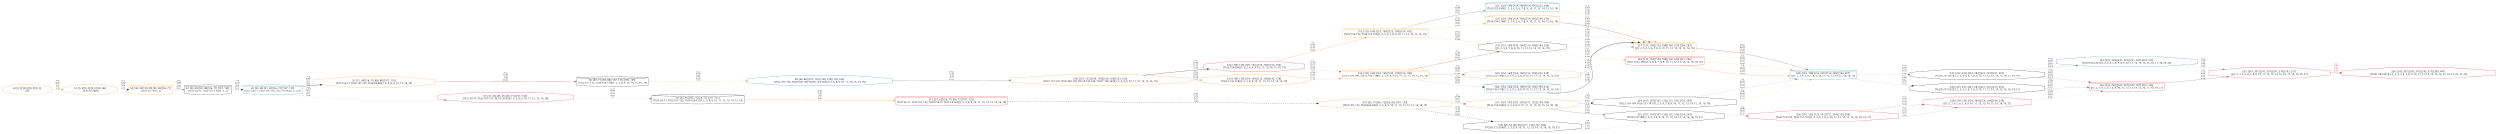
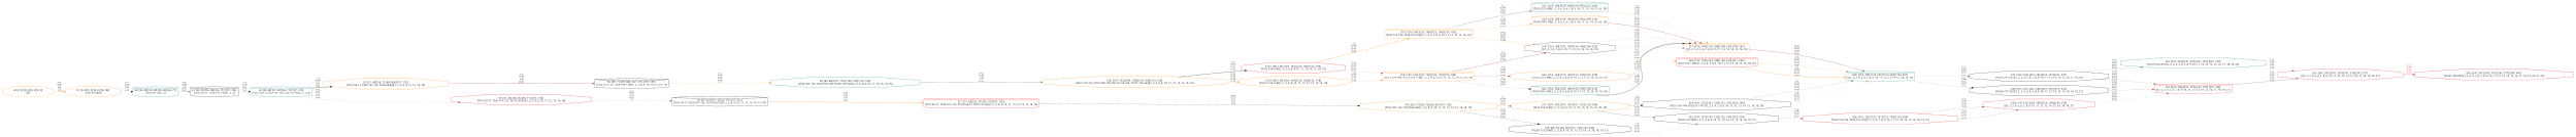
  digraph {
    fontname=Ubuntu
    rankdir=LR
    node [color=darkorange fontname=Ubuntu shape=octagon]
    edge [color=brown fontname=Ubuntu fontsize=8 style=dashed]
    n1 [label="S0: [0, 0] [0, 0] [0, 0] [0, 0] \n{}{}"]
    n2 [label="S1: [0, 0] [0, 0] [0, 0] [30, 38] \n{T0J0:30-38}{1}"]
-   n3 [label="S2: [30, 30] [30, 30] [30, 38] [56, 71] \n{T0J1:56-71}{1, 2}" shape=cylinder]
+   n3 [color=teal label="S2: [30, 30] [30, 30] [30, 38] [56, 71] \n{T0J1:56-71}{1, 2}" shape=cylinder]
    n4 [color=black label="S3: [30, 30] [30, 38] [56, 71] [107, 135] \n{T0J1:56-71, T0J2:107-135}{1, 2, 3}" shape=cylinder]
    n5 [color=teal label="S4: [30, 38] [31, 40] [56, 71] [107, 135] \n{T0J1:56-71, T0J2:107-135, T0J7:31-40}{1, 2, 3, 8}" shape=cylinder]
    n6 [label="S5: [31, 40] [56, 71] [69, 88] [107, 135] \n{T0J1:56-71, T0J2:107-135, T0J8:69-88}{1, 2, 3, 8, 9, 14, 15, 16, 19}"]
    n7 [color=red label="S7: [31, 40] [35, 45] [56, 71] [107, 135] \n{T0J1:56-71, T0J2:107-135, T0J13:35-45}{1, 2, 3, 8, 9, 10, 11, 12, 13, 14, 18}"]
    n8 [color=black label="S6: [69, 71] [69, 88] [107, 135] [109, 139] \n{T0J2:107-135, T0J9:109-139}{1, 2, 3, 8, 9, 10, 14, 15, 16, 19}" shape=cylinder]
    n9 [color=black label="S9: [35, 45] [56, 71] [56, 72] [107, 135] \n{T0J1:56-71, T0J2:107-135, T0J14:56-72}{1, 2, 3, 8, 9, 10, 11, 12, 13, 14, 15, 18}" shape=cylinder]
    n10 [color=teal label="S8: [69, 88] [107, 135] [109, 139] [133, 169] \n{T0J2:107-135, T0J9:109-139, T0J10:133-169}{1, 2, 3, 8, 9, 10, 11, 14, 15, 16, 19}"]
    n11 [label="S10: [107, 135] [109, 139] [129, 164] [133, 169] \n{T0J2:107-135, T0J9:109-139, T0J10:133-169, T0J11:129-164}{1, 2, 3, 8, 9, 10, 11, 12, 14, 15, 16, 19}"]
    n12 [color=red label="S11: [51, 65] [56, 71] [56, 72] [107, 135] \n{T0J1:56-71, T0J2:107-135, T0J14:56-72, T0J15:51-65}{1, 2, 3, 8, 9, 10, 11, 12, 13, 14, 15, 16, 18}" shape=cylinder]
    n13 [color=red label="S12: [109, 139] [129, 164] [133, 169] [154, 194] \n{T0J3:154-194}{1, 2, 3, 4, 8, 9, 10, 11, 12, 14, 15, 16, 19}"]
    n14 [label="S13: [109, 139] [129, 164] [133, 169] [142, 178] \n{T0J12:142-178}{1, 2, 3, 8, 9, 10, 11, 12, 13, 14, 15, 16, 19}"]
    n15 [label="S14: [56, 71] [56, 72] [66, 85] [107, 135] \n{T0J2:107-135, T0J18:66-85}{1, 2, 3, 8, 9, 10, 11, 12, 13, 14, 15, 16, 18, 19}"]
    n16 [label="S15: [129, 164] [133, 169] [153, 194] [154, 195] \n{T0J3:154-194, T0J6:153-195}{1, 2, 3, 4, 7, 8, 9, 10, 11, 12, 14, 15, 16, 19}" shape=cylinder]
    n17 [label="S16: [129, 164] [133, 169] [142, 178] [154, 198] \n{T0J3:154-198, T0J12:142-178}{1, 2, 3, 4, 8, 9, 10, 11, 12, 13, 14, 15, 16, 19}" shape=cylinder]
    n18 [label="S17: [107, 107] [107, 107] [107, 135] [154, 194] \n{T0J3:154-194}{1, 2, 3, 4, 8, 9, 10, 11, 12, 13, 14, 15, 16, 18, 19}"]
    n19 [color=black label="S18: [66, 72] [66, 85] [107, 135] [122, 204] \n{T0J20:122-204}{1, 2, 3, 8, 9, 10, 11, 12, 13, 14, 15, 16, 18, 19, 21}"]
    n20 [color=black label="S19: [133, 169] [142, 194] [154, 198] [164, 220] \n{}{1, 2, 3, 4, 7, 8, 9, 10, 11, 12, 13, 14, 15, 16, 19}"]
    n21 [label="S20: [154, 164] [154, 169] [154, 195] [194, 214] \n{T0J4:194-214}{1, 2, 3, 4, 5, 6, 7, 8, 9, 10, 11, 12, 14, 15, 16, 19}" shape=cylinder]
    n22 [color=teal label="S21: [154, 164] [154, 169] [154, 195] [222, 249] \n{T0J5:222-249}{1, 2, 3, 4, 5, 6, 7, 8, 9, 10, 11, 12, 14, 15, 16, 19}" shape=cylinder]
    n23 [color=teal label="S22: [154, 164] [154, 169] [154, 178] [194, 214] \n{T0J4:194-214}{1, 2, 3, 4, 5, 6, 8, 9, 10, 11, 12, 13, 14, 15, 16, 19}" shape=cylinder]
    n24 [label="S23: [154, 164] [154, 169] [154, 178] [222, 249] \n{T0J5:222-249}{1, 2, 3, 4, 5, 6, 8, 9, 10, 11, 12, 13, 14, 15, 16, 19}"]
    n25 [color=black label="S24: [107, 107] [107, 135] [151, 191] [154, 194] \n{T0J3:154-194, T0J6:151-191}{1, 2, 3, 4, 7, 8, 9, 10, 11, 12, 13, 14, 15, 16, 18, 19}"]
    n26 [color=black label="S25: [107, 107] [107, 135] [122, 194] [154, 204] \n{T0J3:154-194}{1, 2, 3, 4, 8, 9, 10, 11, 12, 13, 14, 15, 16, 18, 19, 21}"]
    n27 [color=red label="S26: [142, 194] [154, 198] [164, 220] [221, 296] \n{T0J17:221-296}{1, 2, 3, 4, 7, 8, 9, 10, 11, 12, 13, 14, 15, 16, 18, 19}" shape=cylinder]
    n28 [label="S27: [154, 194] [154, 198] [164, 220] [194, 283] \n{}{1, 2, 3, 4, 5, 6, 7, 8, 9, 10, 11, 12, 13, 14, 15, 16, 19}" shape=cylinder]
    n29 [color=teal label="S29: [154, 198] [154, 220] [154, 283] [194, 307] \n{}{1, 2, 3, 4, 5, 6, 7, 8, 9, 10, 11, 12, 13, 14, 15, 16, 18, 19}" shape=cylinder]
    n30 [color=red label="S28: [107, 135] [122, 191] [151, 194] [154, 204] \n{T0J3:154-194, T0J6:151-191}{1, 2, 3, 4, 7, 8, 9, 10, 11, 12, 13, 14, 15, 16, 18, 19, 21}"]
    n31 [color=black label="S31: [222, 222] [222, 283] [222, 307] [241, 307] \n{T0J16:241-307}{1, 2, 3, 4, 5, 6, 7, 8, 9, 10, 11, 12, 13, 14, 15, 16, 17, 18, 19}"]
    n32 [color=black label="S32: [221, 221] [221, 283] [221, 307] [277, 352] \n{T0J20:277-352}{1, 2, 3, 4, 5, 6, 7, 8, 9, 10, 11, 12, 13, 14, 15, 16, 18, 19, 21}"]
    n33 [color=red label="S30: [154, 191] [154, 194] [154, 204] [194, 279] \n{}{1, 2, 3, 4, 5, 6, 7, 8, 9, 10, 11, 12, 13, 14, 15, 16, 18, 19, 21}"]
    n34 [color=red label="S33: [222, 283] [222, 307] [222, 307] [241, 376] \n{}{1, 2, 3, 4, 5, 6, 7, 8, 9, 10, 11, 12, 13, 14, 15, 16, 17, 18, 19, 21}" shape=cylinder]
    n35 [color=teal label="S34: [241, 283] [241, 307] [241, 307] [243, 310] \n{T0J19:243-310}{1, 2, 3, 4, 5, 6, 7, 8, 9, 10, 11, 12, 13, 14, 15, 16, 17, 18, 19, 20}"]
    n36 [color=red label="S35: [241, 307] [241, 307] [241, 310] [243, 377] \n{}{1, 2, 3, 4, 5, 6, 7, 8, 9, 10, 11, 12, 13, 14, 15, 16, 17, 18, 19, 20, 21}"]
    n37 [color=red label="S36: [243, 307] [243, 310] [243, 377] [299, 447] \n{T0J21:299-447}{1, 2, 3, 4, 5, 6, 7, 8, 9, 10, 11, 12, 13, 14, 15, 16, 17, 18, 19, 20, 21, 22}"]
    n1 -> n2 [color=darkorange label="T0 J0\nDL=400\nES=0\nLS=0\nEF=30\nLF=38" style=solid]
    n2 -> n3 [color=black label="T0 J1\nDL=400\nES=30\nLS=38\nEF=56\nLF=71" style=dotted]
    n3 -> n4 [color=gray40 label="T0 J2\nDL=400\nES=30\nLS=38\nEF=107\nLF=135"]
    n4 -> n5 [color=black label="T0 J7\nDL=400\nES=30\nLS=38\nEF=31\nLF=40"]
    n5 -> n6 [color=black label="T0 J8\nDL=400\nES=31\nLS=40\nEF=69\nLF=88" style=solid]
    n5 -> n7 [label="T0 J13\nDL=400\nES=31\nLS=40\nEF=35\nLF=45" style=dotted]
    n6 -> n8 [label="T0 J9\nDL=400\nES=69\nLS=88\nEF=109\nLF=139" style=solid]
    n7 -> n9 [label="T0 J14\nDL=400\nES=35\nLS=45\nEF=56\nLF=72" style=dotted]
    n8 -> n10 [color=darkorange label="T0 J10\nDL=400\nES=69\nLS=88\nEF=133\nLF=169"]
    n9 -> n12 [color=darkorange label="T0 J15\nDL=400\nES=35\nLS=45\nEF=51\nLF=65" style=solid]
    n10 -> n11 [color=gray40 label="T0 J11\nDL=400\nES=69\nLS=88\nEF=129\nLF=164" style=solid]
    n11 -> n13 [color=black label="T0 J3\nDL=400\nES=107\nLS=135\nEF=154\nLF=194" style=solid]
    n11 -> n14 [color=darkorange label="T0 J12\nDL=400\nES=107\nLS=134\nEF=142\nLF=178"]
    n12 -> n15 [color=black label="T0 J18\nDL=400\nES=56\nLS=72\nEF=66\nLF=85"]
    n13 -> n16 [color=darkorange label="T0 J6\nDL=400\nES=109\nLS=139\nEF=153\nLF=195" style=solid]
    n13 -> n17 [label="T0 J12\nDL=400\nES=109\nLS=134\nEF=144\nLF=178" style=dotted]
    n14 -> n17 [color=darkorange label="T0 J3\nDL=400\nES=109\nLS=139\nEF=156\nLF=198"]
    n15 -> n18 [label="T0 J3\nDL=400\nES=107\nLS=135\nEF=154\nLF=194"]
    n15 -> n19 [color=black label="T0 J20\nDL=400\nES=66\nLS=134\nEF=122\nLF=204"]
    n16 -> n20 [color=darkorange label="T0 J12\nDL=400\nES=129\nLS=164\nEF=164\nLF=208"]
    n16 -> n21 [color=darkorange label="T0 J4\nDL=400\nES=154\nLS=164\nEF=194\nLF=214"]
    n16 -> n22 [color=gray40 label="T0 J5\nDL=400\nES=154\nLS=164\nEF=222\nLF=249" style=solid]
    n17 -> n20 [label="T0 J6\nDL=400\nES=129\nLS=164\nEF=173\nLF=220" style=solid]
    n17 -> n23 [color=black label="T0 J4\nDL=400\nES=154\nLS=164\nEF=194\nLF=214" style=dotted]
    n17 -> n24 [label="T0 J5\nDL=400\nES=154\nLS=164\nEF=222\nLF=249"]
    n18 -> n25 [color=black label="T0 J6\nDL=400\nES=107\nLS=135\nEF=151\nLF=191"]
    n18 -> n26 [color=gray40 label="T0 J20\nDL=400\nES=107\nLS=134\nEF=163\nLF=204" style=solid]
    n19 -> n26 [color=gray40 label="T0 J3\nDL=400\nES=107\nLS=135\nEF=154\nLF=194" style=dotted]
    n20 -> n27 [color=darkorange label="T0 J17\nDL=400\nES=142\nLS=197\nEF=221\nLF=296" style=dotted]
    n20 -> n28 [color=gray40 label="T0 J4\nDL=400\nES=154\nLS=198\nEF=194\nLF=248" style=dotted]
    n20 -> n28 [label="T0 J5\nDL=400\nES=154\nLS=198\nEF=222\nLF=283" style=dotted]
    n21 -> n28 [label="T0 J12\nDL=400\nES=154\nLS=164\nEF=189\nLF=208" style=solid]
    n22 -> n28 [color=darkorange label="T0 J12\nDL=400\nES=154\nLS=164\nEF=189\nLF=208"]
    n23 -> n28 [color=black label="T0 J6\nDL=400\nES=154\nLS=164\nEF=198\nLF=220" style=solid]
    n24 -> n28 [color=black label="T0 J6\nDL=400\nES=154\nLS=164\nEF=198\nLF=220"]
    n25 -> n29 [color=gray40 label="T0 J4\nDL=400\nES=154\nLS=194\nEF=194\nLF=244"]
    n25 -> n29 [color=darkorange label="T0 J5\nDL=400\nES=154\nLS=194\nEF=222\nLF=279" style=dotted]
    n26 -> n30 [label="T0 J6\nDL=400\nES=107\nLS=135\nEF=151\nLF=191"]
    n27 -> n29 [color=darkorange label="T0 J4\nDL=400\nES=154\nLS=198\nEF=194\nLF=248" style=solid]
    n27 -> n29 [color=darkorange label="T0 J5\nDL=400\nES=154\nLS=198\nEF=222\nLF=283"]
    n28 -> n29 [label="T0 J17\nDL=400\nES=154\nLS=208\nEF=233\nLF=307" style=solid]
    n29 -> n31 [label="T0 J16\nDL=400\nES=222\nLS=283\nEF=241\nLF=307" style=dotted]
    n29 -> n32 [color=black label="T0 J20\nDL=400\nES=221\nLS=282\nEF=277\nLF=352" style=dotted]
    n30 -> n33 [label="T0 J4\nDL=400\nES=154\nLS=194\nEF=194\nLF=244"]
    n30 -> n33 [color=gray40 label="T0 J5\nDL=400\nES=154\nLS=194\nEF=222\nLF=279"]
    n31 -> n34 [color=gray40 label="T0 J20\nDL=400\nES=222\nLS=306\nEF=278\nLF=376"]
    n31 -> n35 [color=gray40 label="T0 J19\nDL=400\nES=241\nLS=307\nEF=243\nLF=310"]
    n32 -> n34 [label="T0 J16\nDL=400\nES=222\nLS=283\nEF=241\nLF=307"]
    n33 -> n34 [color=gray40 label="T0 J16\nDL=400\nES=222\nLS=283\nEF=241\nLF=307" style=dotted]
    n34 -> n36 [color=gray40 label="T0 J19\nDL=400\nES=241\nLS=307\nEF=243\nLF=310" style=solid]
    n35 -> n36 [color=gray40 label="T0 J20\nDL=400\nES=241\nLS=307\nEF=297\nLF=377" style=dotted]
    n36 -> n37 [fontcolor=Red label="T0 J21\nDL=400\nES=243\nLS=377\nEF=299\nLF=447" style=solid]
  }
